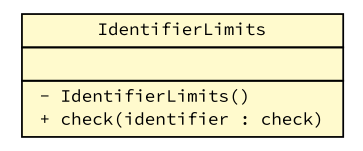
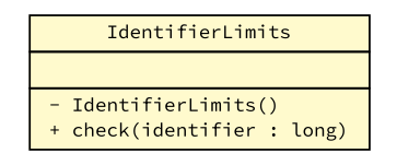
  digraph {
    nodesep=0.25
    ranksep=0.5
    fontname="Source Code Pro"
-   n1 [fontcolor=black fontname="Source Code Pro" fontsize=10.0 label=<<table title="org.ietf.nea.pt.validate.rules.IdentifierLimits" border="0" cellborder="1" cellspacing="0" cellpadding="2" port="p" bgcolor="lemonChiffon" href="./IdentifierLimits.html"> 		<tr><td><table border="0" cellspacing="0" cellpadding="1"> <tr><td align="center" balign="center"> IdentifierLimits </td></tr> 		</table></td></tr> 		<tr><td><table border="0" cellspacing="0" cellpadding="1"> <tr><td align="left" balign="left">  </td></tr> 		</table></td></tr> 		<tr><td><table border="0" cellspacing="0" cellpadding="1"> <tr><td align="left" balign="left"> - IdentifierLimits() </td></tr> <tr><td align="left" balign="left"> + check(identifier : check) </td></tr> 		</table></td></tr> 		</table>> shape=plaintext]
+   n1 [fontcolor=black fontname="Source Code Pro" fontsize=10.0 label=<<table title="org.ietf.nea.pt.validate.rules.IdentifierLimits" border="0" cellborder="1" cellspacing="0" cellpadding="2" port="p" bgcolor="lemonChiffon" href="./IdentifierLimits.html"> 		<tr><td><table border="0" cellspacing="0" cellpadding="1"> <tr><td align="center" balign="center"> IdentifierLimits </td></tr> 		</table></td></tr> 		<tr><td><table border="0" cellspacing="0" cellpadding="1"> <tr><td align="left" balign="left">  </td></tr> 		</table></td></tr> 		<tr><td><table border="0" cellspacing="0" cellpadding="1"> <tr><td align="left" balign="left"> - IdentifierLimits() </td></tr> <tr><td align="left" balign="left"> + check(identifier : long) </td></tr> 		</table></td></tr> 		</table>> shape=plaintext]
  }
